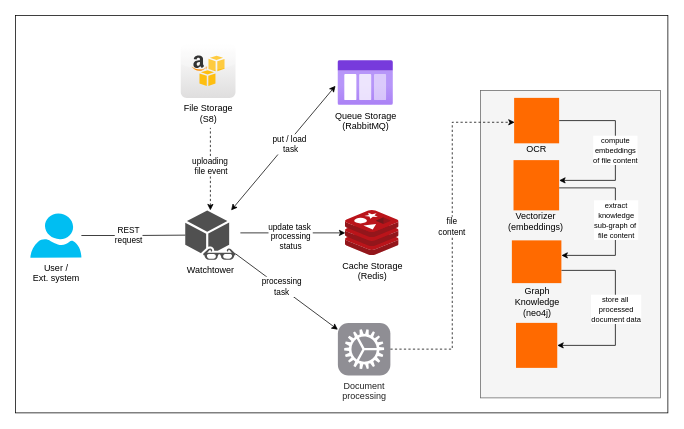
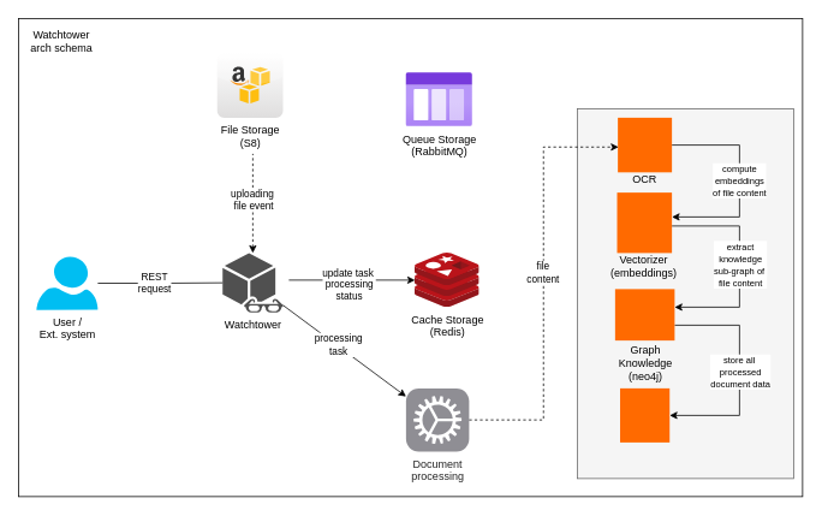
  <mxCell id="0" />
  <mxCell id="1" parent="0" />
  <mxCell id="2" value="" style="rounded=0;whiteSpace=wrap;html=1;" vertex="1" parent="1"><mxGeometry x="20" y="20" width="870" height="530" as="geometry" /></mxCell>
  <mxCell id="3" value="" style="rounded=0;whiteSpace=wrap;html=1;fillColor=#f5f5f5;fontColor=#333333;strokeColor=#666666;" vertex="1" parent="1"><mxGeometry x="640" y="120" width="240" height="410" as="geometry" /></mxCell>
  <mxCell id="4" value="Queue Storage&lt;div&gt;(RabbitMQ)&lt;/div&gt;" style="image;aspect=fixed;html=1;points=[];align=center;fontSize=12;image=img/lib/azure2/general/Storage_Queue.svg;" vertex="1" parent="1"><mxGeometry x="450" y="80" width="73.85" height="60" as="geometry" /></mxCell>
  <mxCell id="5" value="Cache Storage&lt;div&gt;(Redis)&lt;/div&gt;" style="image;sketch=0;aspect=fixed;html=1;points=[];align=center;fontSize=12;image=img/lib/mscae/Cache_Redis_Product.svg;" vertex="1" parent="1"><mxGeometry x="460" y="280" width="71.43" height="60" as="geometry" /></mxCell>
  <mxCell id="6" value="File Storage&lt;br&gt;(S8)" style="dashed=0;outlineConnect=0;html=1;align=center;labelPosition=center;verticalLabelPosition=bottom;verticalAlign=top;shape=mxgraph.webicons.aws_s3;gradientColor=#DFDEDE" vertex="1" parent="1"><mxGeometry x="240.5" y="58" width="73" height="72" as="geometry" /></mxCell>
- <mxCell id="7" style="rounded=0;orthogonalLoop=1;jettySize=auto;html=1;startArrow=classic;startFill=1;entryX=-0.043;entryY=0.565;entryDx=0;entryDy=0;entryPerimeter=0;" edge="1" parent="1" source="13" target="4"><mxGeometry relative="1" as="geometry"><mxPoint x="320" y="290" as="sourcePoint" /><mxPoint x="380" y="170" as="targetPoint" /></mxGeometry></mxCell>
- <mxCell id="8" value="put / load&amp;nbsp;&lt;div&gt;task&lt;/div&gt;" style="edgeLabel;html=1;align=center;verticalAlign=middle;resizable=0;points=[];" vertex="1" connectable="0" parent="7"><mxGeometry x="-0.075" relative="1" as="geometry"><mxPoint x="15" y="-12" as="offset" /></mxGeometry></mxCell>
  <mxCell id="9" style="rounded=0;orthogonalLoop=1;jettySize=auto;html=1;startArrow=none;startFill=0;" edge="1" parent="1" target="5"><mxGeometry relative="1" as="geometry"><mxPoint x="320" y="310" as="sourcePoint" /></mxGeometry></mxCell>
  <mxCell id="10" value="update&amp;nbsp;&lt;span style=&quot;background-color: light-dark(#ffffff, var(--ge-dark-color, #121212)); color: light-dark(rgb(0, 0, 0), rgb(255, 255, 255));&quot;&gt;task&amp;nbsp;&lt;/span&gt;&lt;div&gt;&lt;span style=&quot;color: light-dark(rgb(0, 0, 0), rgb(255, 255, 255)); background-color: light-dark(#ffffff, var(--ge-dark-color, #121212));&quot;&gt;processing&lt;/span&gt;&lt;/div&gt;&lt;div&gt;&lt;span style=&quot;color: light-dark(rgb(0, 0, 0), rgb(255, 255, 255)); background-color: light-dark(#ffffff, var(--ge-dark-color, #121212));&quot;&gt;status&lt;/span&gt;&lt;/div&gt;" style="edgeLabel;html=1;align=center;verticalAlign=middle;resizable=0;points=[];" vertex="1" connectable="0" parent="9"><mxGeometry x="0.149" y="1" relative="1" as="geometry"><mxPoint x="-14" y="5" as="offset" /></mxGeometry></mxCell>
  <mxCell id="11" style="rounded=0;orthogonalLoop=1;jettySize=auto;html=1;startArrow=classic;startFill=1;endArrow=none;dashed=1;" edge="1" parent="1" source="13"><mxGeometry relative="1" as="geometry"><mxPoint x="260" y="270" as="sourcePoint" /><mxPoint x="280" y="170" as="targetPoint" /></mxGeometry></mxCell>
  <mxCell id="12" value="&lt;div&gt;uploading&lt;span style=&quot;background-color: light-dark(#ffffff, var(--ge-dark-color, #121212)); color: light-dark(rgb(0, 0, 0), rgb(255, 255, 255));&quot;&gt;&amp;nbsp;&lt;/span&gt;&lt;/div&gt;&lt;div&gt;&lt;span style=&quot;background-color: light-dark(#ffffff, var(--ge-dark-color, #121212)); color: light-dark(rgb(0, 0, 0), rgb(255, 255, 255));&quot;&gt;file e&lt;/span&gt;&lt;span style=&quot;background-color: light-dark(#ffffff, var(--ge-dark-color, #121212)); color: light-dark(rgb(0, 0, 0), rgb(255, 255, 255));&quot;&gt;vent&lt;/span&gt;&lt;/div&gt;" style="edgeLabel;html=1;align=center;verticalAlign=middle;resizable=0;points=[];" vertex="1" connectable="0" parent="11"><mxGeometry x="-0.399" y="1" relative="1" as="geometry"><mxPoint x="1" y="-27" as="offset" /></mxGeometry></mxCell>
  <mxCell id="13" value="Watchtower" style="sketch=0;pointerEvents=1;shadow=0;dashed=0;html=1;strokeColor=none;fillColor=#505050;labelPosition=center;verticalLabelPosition=bottom;verticalAlign=top;outlineConnect=0;align=center;shape=mxgraph.office.communications.watcher_node;" vertex="1" parent="1"><mxGeometry x="246.5" y="280" width="67" height="66" as="geometry" /></mxCell>
  <mxCell id="14" style="edgeStyle=orthogonalEdgeStyle;rounded=0;orthogonalLoop=1;jettySize=auto;html=1;endArrow=none;" edge="1" parent="1" source="16" target="13"><mxGeometry relative="1" as="geometry" /></mxCell>
  <mxCell id="15" value="REST&lt;div&gt;request&lt;/div&gt;" style="edgeLabel;html=1;align=center;verticalAlign=middle;resizable=0;points=[];" vertex="1" connectable="0" parent="14"><mxGeometry x="-0.112" y="1" relative="1" as="geometry"><mxPoint as="offset" /></mxGeometry></mxCell>
  <mxCell id="16" value="User /&lt;div&gt;Ext. system&lt;/div&gt;" style="verticalLabelPosition=bottom;html=1;verticalAlign=top;align=center;strokeColor=none;fillColor=#00BEF2;shape=mxgraph.azure.user;" vertex="1" parent="1"><mxGeometry x="40" y="284" width="68" height="59" as="geometry" /></mxCell>
  <mxCell id="17" value="" style="points=[];aspect=fixed;html=1;align=center;shadow=0;dashed=0;fillColor=#FF6A00;strokeColor=none;shape=mxgraph.alibaba_cloud.elasticsearch;" vertex="1" parent="1"><mxGeometry x="687.52" y="430" width="54.97" height="60" as="geometry" /></mxCell>
  <mxCell id="18" value="&lt;font style=&quot;font-size: 10px;&quot;&gt;compute&lt;/font&gt;&lt;div&gt;&lt;div&gt;&lt;font style=&quot;font-size: 10px;&quot;&gt;embeddings&lt;/font&gt;&lt;/div&gt;&lt;/div&gt;&lt;div&gt;&lt;font style=&quot;font-size: 10px;&quot;&gt;of file content&lt;/font&gt;&lt;/div&gt;" style="edgeStyle=orthogonalEdgeStyle;rounded=0;orthogonalLoop=1;jettySize=auto;html=1;" edge="1" parent="1" source="19" target="23"><mxGeometry relative="1" as="geometry"><Array as="points"><mxPoint x="820" y="160" /><mxPoint x="820" y="240" /></Array></mxGeometry></mxCell>
  <mxCell id="19" value="" style="points=[];aspect=fixed;html=1;align=center;shadow=0;dashed=0;fillColor=#FF6A00;strokeColor=none;shape=mxgraph.alibaba_cloud.ocr_optical_character_recognition;" vertex="1" parent="1"><mxGeometry x="685" y="130" width="60" height="60.6" as="geometry" /></mxCell>
  <mxCell id="20" value="OCR" style="text;html=1;align=center;verticalAlign=middle;whiteSpace=wrap;rounded=0;" vertex="1" parent="1"><mxGeometry x="685" y="183" width="60" height="30" as="geometry" /></mxCell>
  <mxCell id="21" style="edgeStyle=orthogonalEdgeStyle;rounded=0;orthogonalLoop=1;jettySize=auto;html=1;" edge="1" parent="1" source="23" target="28"><mxGeometry relative="1" as="geometry"><Array as="points"><mxPoint x="820" y="250" /><mxPoint x="820" y="340" /></Array></mxGeometry></mxCell>
  <mxCell id="22" value="&lt;font style=&quot;font-size: 10px;&quot;&gt;extract&lt;/font&gt;&lt;div&gt;&lt;font style=&quot;font-size: 10px;&quot;&gt;knowledge&lt;/font&gt;&lt;/div&gt;&lt;div&gt;&lt;font style=&quot;font-size: 10px;&quot;&gt;sub-graph&amp;nbsp;&lt;span style=&quot;background-color: light-dark(#ffffff, var(--ge-dark-color, #121212)); color: light-dark(rgb(0, 0, 0), rgb(255, 255, 255));&quot;&gt;of&amp;nbsp;&lt;br&gt;&lt;/span&gt;&lt;span style=&quot;color: light-dark(rgb(0, 0, 0), rgb(255, 255, 255)); background-color: light-dark(#ffffff, var(--ge-dark-color, #121212));&quot;&gt;file content&lt;/span&gt;&lt;/font&gt;&lt;/div&gt;" style="edgeLabel;html=1;align=center;verticalAlign=middle;resizable=0;points=[];" vertex="1" connectable="0" parent="21"><mxGeometry x="-0.016" relative="1" as="geometry"><mxPoint as="offset" /></mxGeometry></mxCell>
  <mxCell id="23" value="" style="points=[];aspect=fixed;html=1;align=center;shadow=0;dashed=0;fillColor=#FF6A00;strokeColor=none;shape=mxgraph.alibaba_cloud.nlp_natural_language_processing;" vertex="1" parent="1"><mxGeometry x="684.19" y="213" width="60.81" height="67" as="geometry" /></mxCell>
  <mxCell id="24" value="Vectorizer&lt;div&gt;(embeddings)&lt;/div&gt;" style="text;html=1;align=center;verticalAlign=middle;whiteSpace=wrap;rounded=0;" vertex="1" parent="1"><mxGeometry x="684.19" y="280" width="60" height="30" as="geometry" /></mxCell>
  <mxCell id="25" value="&lt;font style=&quot;font-size: 12px;&quot;&gt;Document&lt;/font&gt;&lt;div&gt;&lt;font style=&quot;font-size: 12px;&quot;&gt;processing&lt;/font&gt;&lt;/div&gt;" style="html=1;strokeWidth=1;shadow=0;dashed=0;shape=mxgraph.ios7.misc.settings;fillColor=#8F8E94;strokeColor=none;buttonText=;strokeColor2=#222222;fontColor=#222222;fontSize=8;verticalLabelPosition=bottom;verticalAlign=top;align=center;sketch=0;" vertex="1" parent="1"><mxGeometry x="450" y="430" width="70" height="70" as="geometry" /></mxCell>
  <mxCell id="26" style="edgeStyle=orthogonalEdgeStyle;rounded=0;orthogonalLoop=1;jettySize=auto;html=1;" edge="1" parent="1" source="28" target="17"><mxGeometry relative="1" as="geometry"><Array as="points"><mxPoint x="820" y="360" /><mxPoint x="820" y="460" /></Array></mxGeometry></mxCell>
  <mxCell id="27" value="&lt;font style=&quot;font-size: 10px;&quot;&gt;store&amp;nbsp;&lt;span style=&quot;background-color: light-dark(#ffffff, var(--ge-dark-color, #121212)); color: light-dark(rgb(0, 0, 0), rgb(255, 255, 255));&quot;&gt;all&amp;nbsp;&lt;/span&gt;&lt;/font&gt;&lt;div&gt;&lt;span style=&quot;background-color: light-dark(#ffffff, var(--ge-dark-color, #121212)); color: light-dark(rgb(0, 0, 0), rgb(255, 255, 255));&quot;&gt;&lt;font style=&quot;font-size: 10px;&quot;&gt;processed&lt;/font&gt;&lt;/span&gt;&lt;/div&gt;&lt;div&gt;&lt;font style=&quot;font-size: 10px;&quot;&gt;document data&lt;/font&gt;&lt;/div&gt;" style="edgeLabel;html=1;align=center;verticalAlign=middle;resizable=0;points=[];" vertex="1" connectable="0" parent="26"><mxGeometry x="-0.012" relative="1" as="geometry"><mxPoint as="offset" /></mxGeometry></mxCell>
  <mxCell id="28" value="" style="points=[];aspect=fixed;html=1;align=center;shadow=0;dashed=0;fillColor=#FF6A00;strokeColor=none;shape=mxgraph.alibaba_cloud.gdb_graph_database;" vertex="1" parent="1"><mxGeometry x="681.99" y="320" width="66.02" height="57" as="geometry" /></mxCell>
  <mxCell id="29" value="Graph Knowledge&lt;div&gt;(neo4j)&lt;/div&gt;" style="text;html=1;align=center;verticalAlign=middle;whiteSpace=wrap;rounded=0;" vertex="1" parent="1"><mxGeometry x="681.99" y="387" width="68.01" height="30" as="geometry" /></mxCell>
  <mxCell id="30" style="rounded=0;orthogonalLoop=1;jettySize=auto;html=1;" edge="1" parent="1" source="13" target="25"><mxGeometry relative="1" as="geometry" /></mxCell>
  <mxCell id="31" value="&lt;div&gt;processing&lt;/div&gt;&lt;div&gt;task&lt;/div&gt;" style="edgeLabel;html=1;align=center;verticalAlign=middle;resizable=0;points=[];" vertex="1" connectable="0" parent="30"><mxGeometry x="-0.113" y="1" relative="1" as="geometry"><mxPoint as="offset" /></mxGeometry></mxCell>
  <mxCell id="32" style="edgeStyle=orthogonalEdgeStyle;rounded=0;orthogonalLoop=1;jettySize=auto;html=1;entryX=0.013;entryY=0.537;entryDx=0;entryDy=0;entryPerimeter=0;dashed=1;" edge="1" parent="1" source="25" target="19"><mxGeometry relative="1" as="geometry" /></mxCell>
  <mxCell id="33" value="file&lt;div&gt;content&lt;/div&gt;" style="edgeLabel;html=1;align=center;verticalAlign=middle;resizable=0;points=[];" vertex="1" connectable="0" parent="32"><mxGeometry x="0.049" y="1" relative="1" as="geometry"><mxPoint as="offset" /></mxGeometry></mxCell>
+ <mxCell id="34" value="Watchtower&lt;div&gt;arch schema&lt;/div&gt;" style="text;html=1;align=center;verticalAlign=middle;whiteSpace=wrap;rounded=0;" vertex="1" parent="1"><mxGeometry x="28" y="30" width="80" height="30" as="geometry" /></mxCell>
